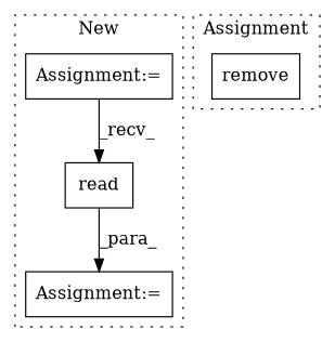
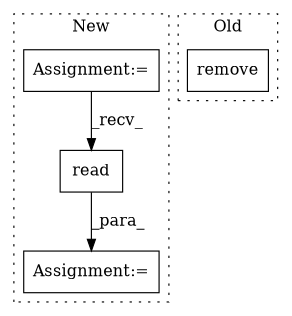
  digraph {
    node [a=32 l=1 shape=box]
    n1 [l="5,1" label=read s="2232,2265"]
    n2 [a=7 label="Assignment:=" s=2281]
    n3 [a=7 label="Assignment:=" s=2185]
    n4 [l="12,2" label=remove s="2284,2337"]
    subgraph cluster_1 {
      label=New
      style=dotted
      n1
      n2
      n3
    }
    subgraph cluster_2 {
-     label=Assignment
+     label=Old
      style=dotted
      n4
    }
    n1 -> n2 [label=_para_]
    n3 -> n1 [label=_recv_]
  }
